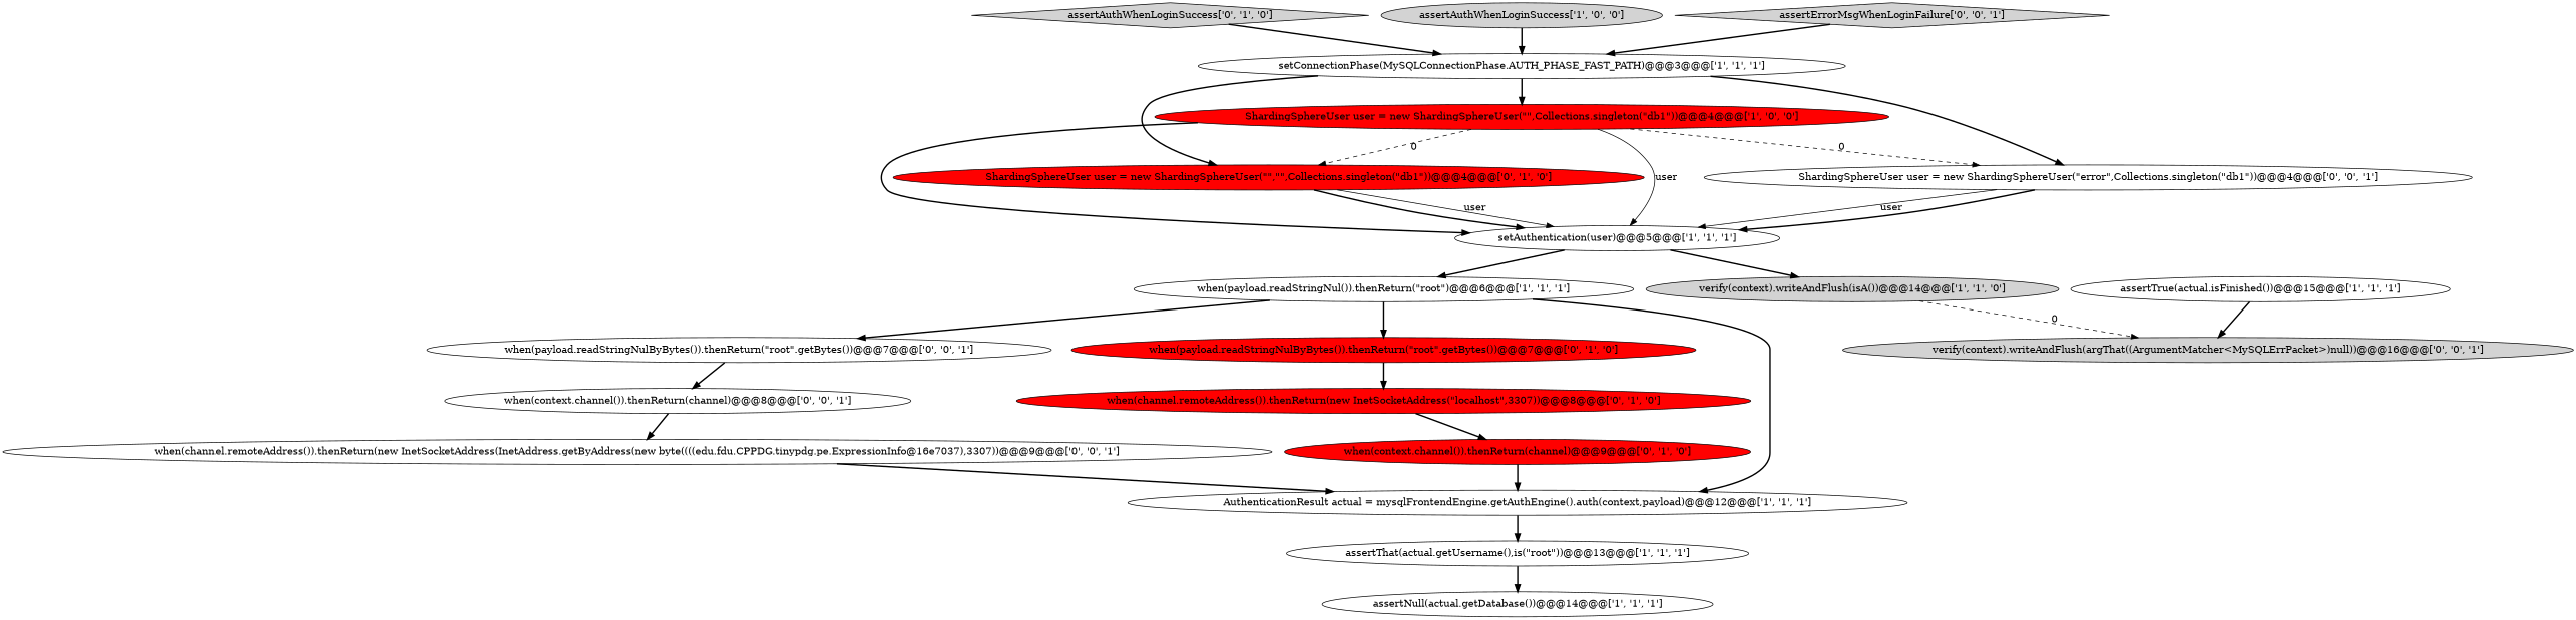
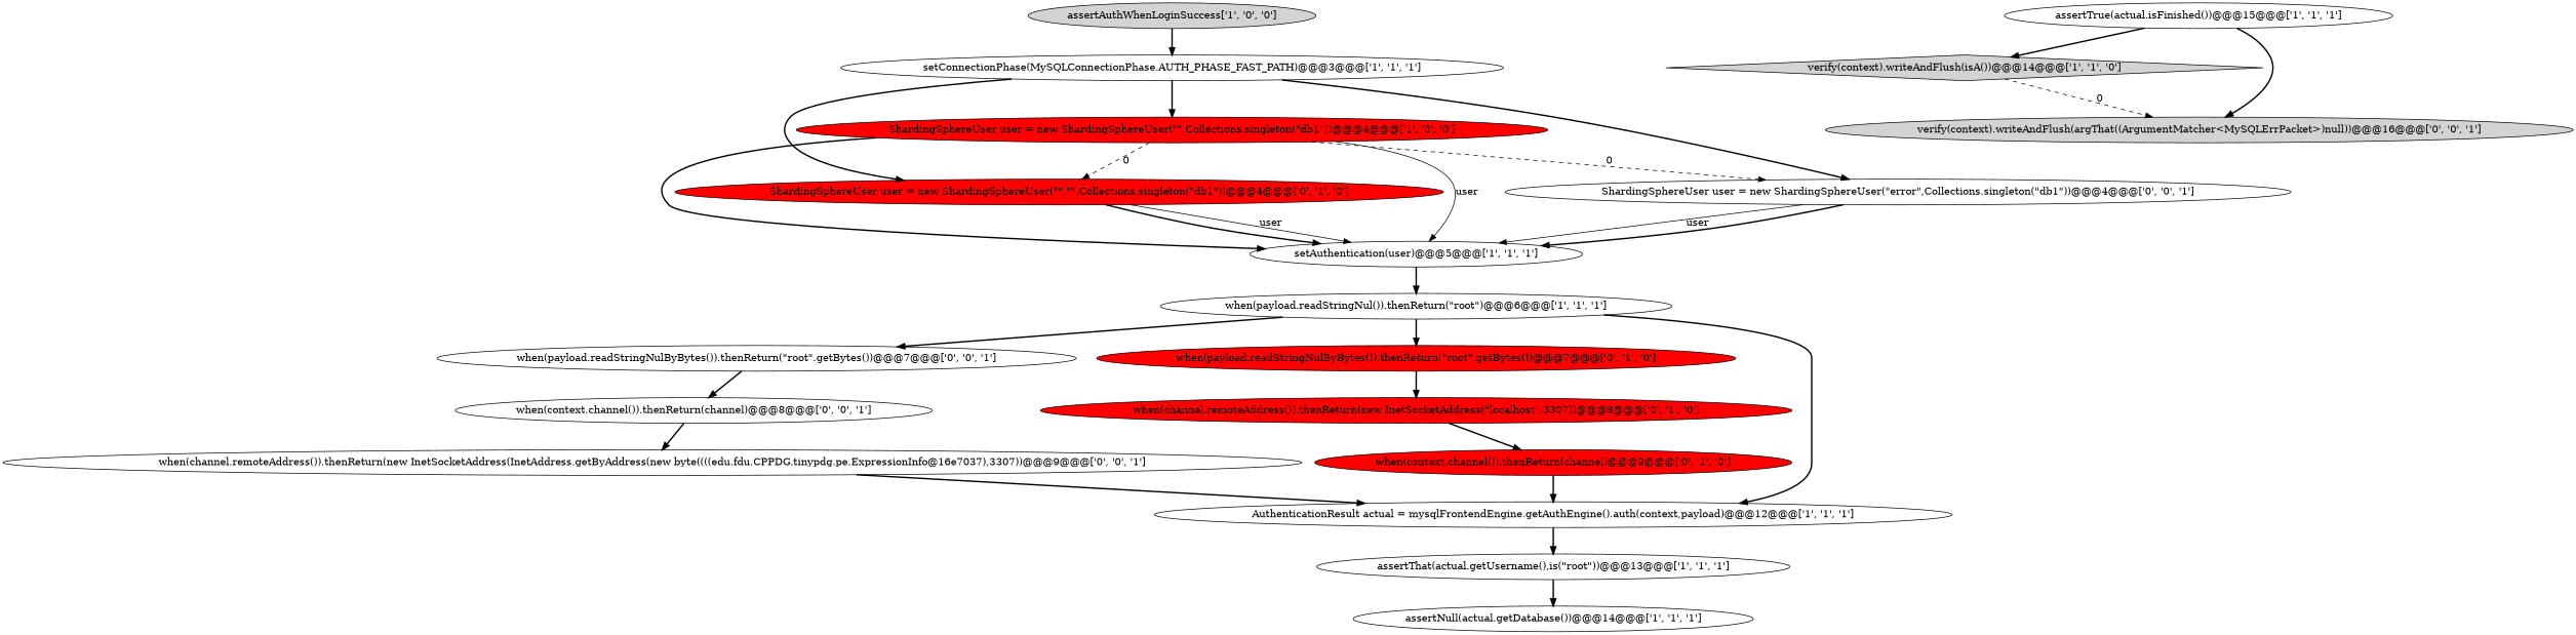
  digraph {
    node [fillcolor=white shape=ellipse style=filled]
    edge [style=bold]
    n1 [label="AuthenticationResult actual = mysqlFrontendEngine.getAuthEngine().auth(context,payload)@@@12@@@['1', '1', '1']"]
    n2 [label="assertThat(actual.getUsername(),is(\"root\"))@@@13@@@['1', '1', '1']"]
    n3 [label="assertNull(actual.getDatabase())@@@14@@@['1', '1', '1']"]
-   n4 [fillcolor=lightgray label="assertAuthWhenLoginSuccess['0', '1', '0']" shape=diamond]
    n5 [label="setConnectionPhase(MySQLConnectionPhase.AUTH_PHASE_FAST_PATH)@@@3@@@['1', '1', '1']"]
    n6 [fillcolor=red label="ShardingSphereUser user = new ShardingSphereUser(\"\",Collections.singleton(\"db1\"))@@@4@@@['1', '0', '0']"]
    n7 [fillcolor=red label="ShardingSphereUser user = new ShardingSphereUser(\"\",\"\",Collections.singleton(\"db1\"))@@@4@@@['0', '1', '0']"]
    n8 [label="ShardingSphereUser user = new ShardingSphereUser(\"error\",Collections.singleton(\"db1\"))@@@4@@@['0', '0', '1']"]
    n9 [label="when(channel.remoteAddress()).thenReturn(new InetSocketAddress(InetAddress.getByAddress(new byte((((edu.fdu.CPPDG.tinypdg.pe.ExpressionInfo@16e7037),3307))@@@9@@@['0', '0', '1']"]
    n10 [fillcolor=lightgray label="assertAuthWhenLoginSuccess['1', '0', '0']"]
-   n11 [fillcolor=lightgray label="assertErrorMsgWhenLoginFailure['0', '0', '1']" shape=diamond]
    n12 [label="setAuthentication(user)@@@5@@@['1', '1', '1']"]
    n13 [fillcolor=red label="when(context.channel()).thenReturn(channel)@@@9@@@['0', '1', '0']"]
    n14 [label="when(context.channel()).thenReturn(channel)@@@8@@@['0', '0', '1']"]
    n15 [label="when(payload.readStringNulByBytes()).thenReturn(\"root\".getBytes())@@@7@@@['0', '0', '1']"]
    n16 [label="when(payload.readStringNul()).thenReturn(\"root\")@@@6@@@['1', '1', '1']"]
    n17 [label="assertTrue(actual.isFinished())@@@15@@@['1', '1', '1']"]
-   n18 [fillcolor=lightgray label="verify(context).writeAndFlush(isA())@@@14@@@['1', '1', '0']"]
+   n18 [fillcolor=lightgray label="verify(context).writeAndFlush(isA())@@@14@@@['1', '1', '0']" shape=diamond]
    n19 [fillcolor=lightgray label="verify(context).writeAndFlush(argThat((ArgumentMatcher<MySQLErrPacket>)null))@@@16@@@['0', '0', '1']"]
    n20 [fillcolor=red label="when(channel.remoteAddress()).thenReturn(new InetSocketAddress(\"localhost\",3307))@@@8@@@['0', '1', '0']"]
    n21 [fillcolor=red label="when(payload.readStringNulByBytes()).thenReturn(\"root\".getBytes())@@@7@@@['0', '1', '0']"]
    n1 -> n2
    n2 -> n3
-   n4 -> n5
    n5 -> n6
    n5 -> n7
    n5 -> n8
    n6 -> n7 [label=0 style=dashed]
    n6 -> n8 [label=0 style=dashed]
    n6 -> n12
    n6 -> n12 [label=user style=solid]
    n7 -> n12 [label=user style=solid]
    n7 -> n12
    n8 -> n12 [label=user style=solid]
    n8 -> n12
    n9 -> n1
    n10 -> n5
-   n11 -> n5
    n12 -> n16
    n13 -> n1
    n14 -> n9
    n15 -> n14
    n16 -> n1
    n16 -> n15
    n16 -> n21
-   n12 -> n18
+   n17 -> n18
    n17 -> n19
    n18 -> n19 [label=0 style=dashed]
    n20 -> n13
    n21 -> n20
  }
